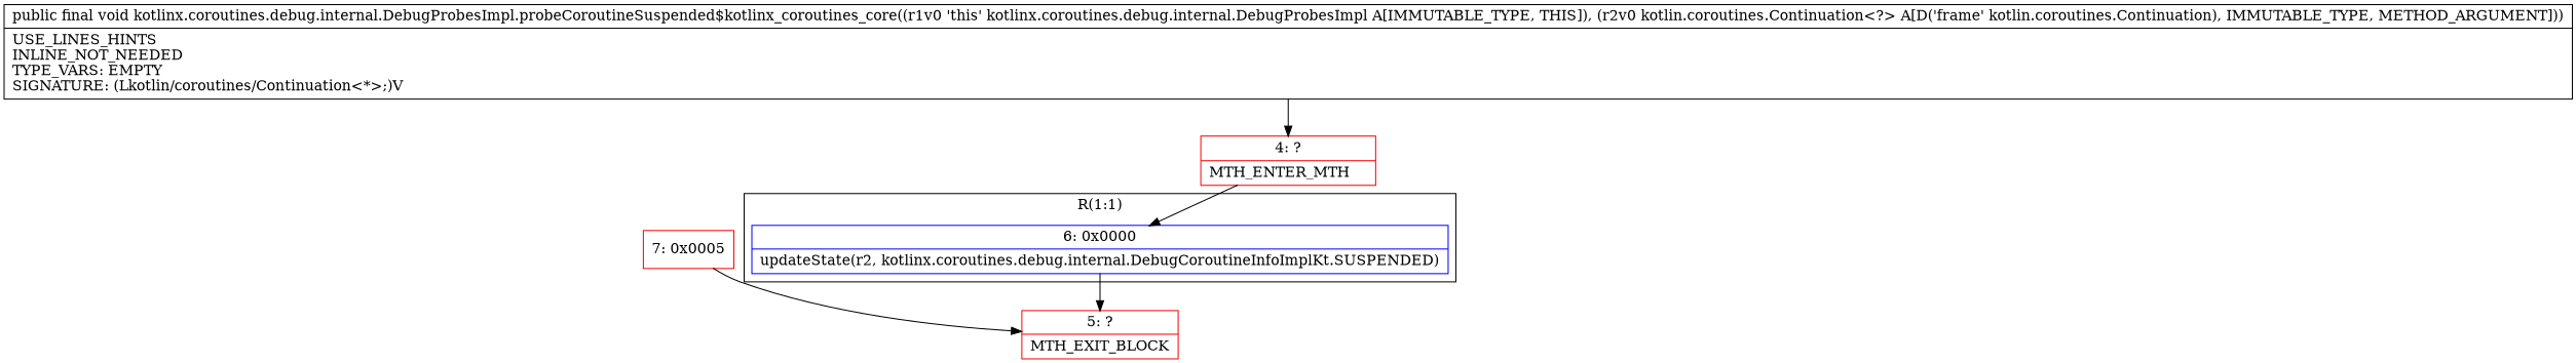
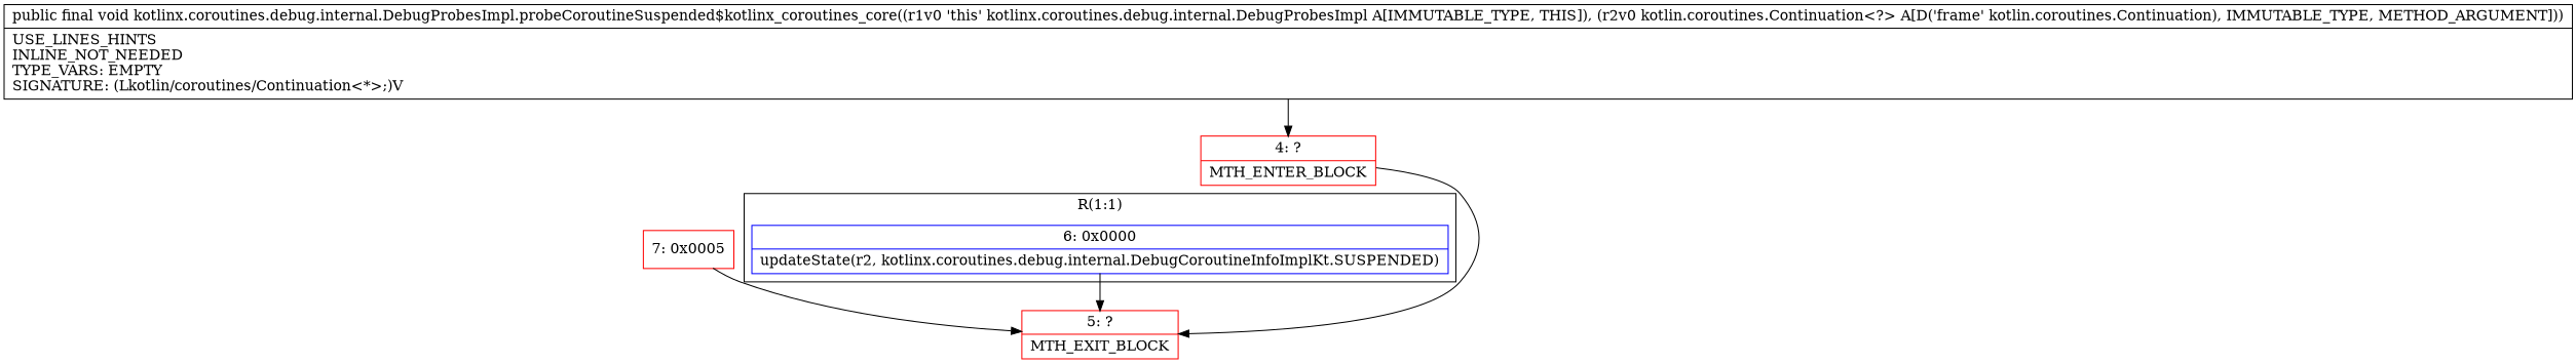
  digraph {
    node [color=red shape=record]
    n1 [color=blue label="{6\:\ 0x0000|updateState(r2, kotlinx.coroutines.debug.internal.DebugCoroutineInfoImplKt.SUSPENDED)\l}"]
    n2 [label="{5\:\ ?|MTH_EXIT_BLOCK\l}"]
    n3 [label="{7\:\ 0x0005}"]
-   n4 [label="{4\:\ ?|MTH_ENTER_MTH\l}"]
+   n4 [label="{4\:\ ?|MTH_ENTER_BLOCK\l}"]
    n5 [label="{public final void kotlinx.coroutines.debug.internal.DebugProbesImpl.probeCoroutineSuspended$kotlinx_coroutines_core((r1v0 'this' kotlinx.coroutines.debug.internal.DebugProbesImpl A[IMMUTABLE_TYPE, THIS]), (r2v0 kotlin.coroutines.Continuation\<?\> A[D('frame' kotlin.coroutines.Continuation), IMMUTABLE_TYPE, METHOD_ARGUMENT]))  | USE_LINES_HINTS\lINLINE_NOT_NEEDED\lTYPE_VARS: EMPTY\lSIGNATURE: (Lkotlin\/coroutines\/Continuation\<*\>;)V\l}" color=""]
    subgraph cluster_1 {
      label="R(1:1)"
      n1
    }
    n1 -> n2
    n3 -> n2
-   n4 -> n1
+   n4 -> n2
    n5 -> n4
  }
